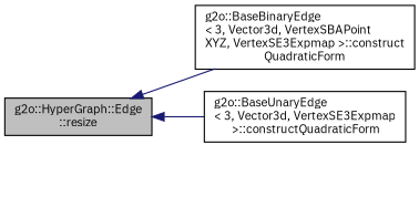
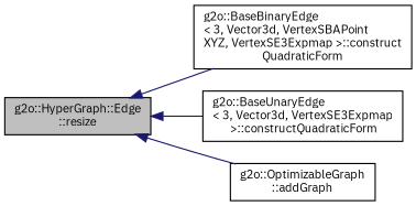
  digraph {
    rankdir=LR
    fontname="IBM Plex Sans"
    node [color=black fillcolor=white fontname="IBM Plex Sans" fontsize=10 shape=record style=filled]
    edge [color=midnightblue dir=back fontname="IBM Plex Sans" fontsize=10 labelfontname=Helvetica labelfontsize=10 style=solid]
    n1 [fillcolor=grey75 fontcolor=black height=0.2 label="g2o::HyperGraph::Edge\l::resize" width=0.4]
    n2 [height=0.2 label="g2o::BaseBinaryEdge\l\< 3, Vector3d, VertexSBAPoint\lXYZ, VertexSE3Expmap \>::construct\lQuadraticForm" width=0.4]
    n3 [height=0.2 label="g2o::BaseUnaryEdge\l\< 3, Vector3d, VertexSE3Expmap\l \>::constructQuadraticForm" width=0.4]
+   n4 [height=0.2 label="g2o::OptimizableGraph\l::addGraph" width=0.4]
    n1 -> n2
    n1 -> n3
+   n1 -> n4
  }
